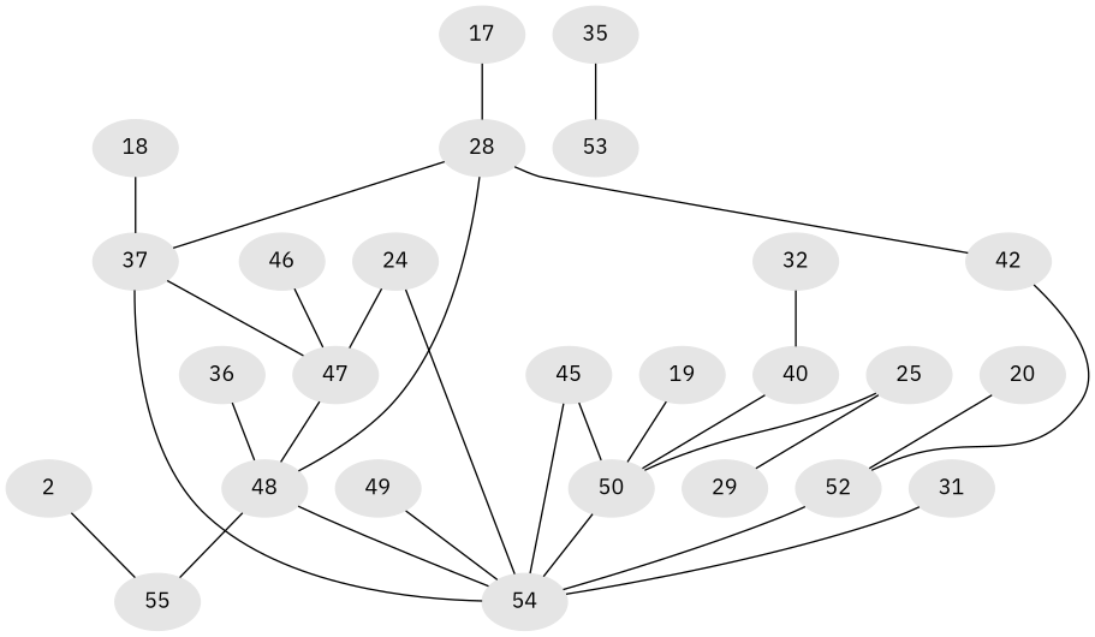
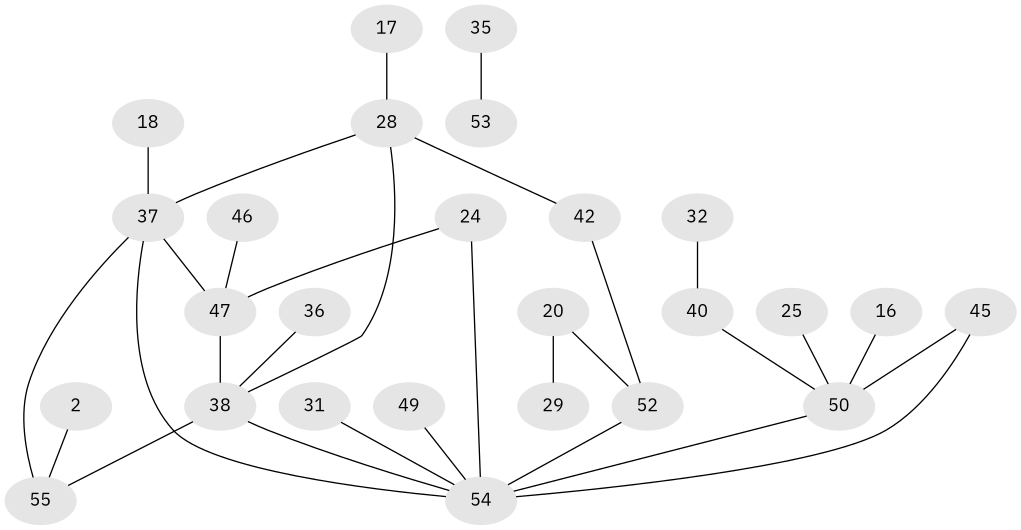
  graph {
    fontname="IBM Plex Sans"
    node [color=gray90 fontname="IBM Plex Sans" style=filled]
    edge [fontname="IBM Plex Sans"]
    55 [super="+26"]
    2
    17
    28
    37 [super="+9+16"]
    42
-   48 [super="+13+15+44+38"]
+   48 [super="+13+15+44+38" label=38]
    47 [super="+6+10"]
    54 [super="+51+7+43"]
    18
    50 [super="+22"]
-   19
+   19 [label=16]
    52 [super="+34"]
    20
    24
    25
    29
    31
    32 [super="+5"]
    40
    35 [super="+14"]
    53
    36
    45 [super="+39"]
    46 [super="+3"]
    49
    2 -- 55
    17 -- 28
    28 -- 37
    28 -- 42
    28 -- 48
+   37 -- 55 [weight=2]
    37 -- 47
    37 -- 54 [weight=3]
    42 -- 52
    48 -- 55
    48 -- 54 [weight=3]
    47 -- 48
    18 -- 37
    50 -- 54
    19 -- 50
    52 -- 54 [weight=4]
    20 -- 52
    24 -- 47
    24 -- 54
    25 -- 50
-   25 -- 29
+   20 -- 29
    31 -- 54
    32 -- 40
    40 -- 50
    35 -- 53
    36 -- 48
    45 -- 54 [weight=3]
    45 -- 50 [weight=2]
    46 -- 47
    49 -- 54
  }
